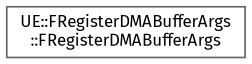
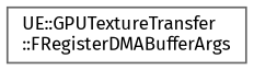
  digraph {
    rankdir=LR
    fontname="Fira Sans"
-   n1 [color=grey40 fillcolor=white fontname="Fira Sans" fontsize=10 height=0.2 label="UE::FRegisterDMABufferArgs\l::FRegisterDMABufferArgs" shape=box style=filled width=0.4]
+   n1 [color=grey40 fillcolor=white fontname="Fira Sans" fontsize=10 height=0.2 label="UE::GPUTextureTransfer\l::FRegisterDMABufferArgs" shape=box style=filled width=0.4]
  }
